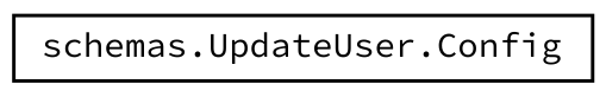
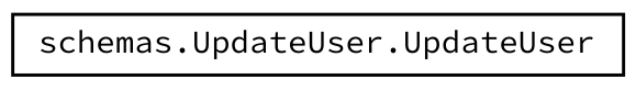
  digraph {
    rankdir=LR
    fontname="Source Code Pro"
-   n1 [color=black fillcolor=white fontname="Source Code Pro" fontsize=10 height=0.2 label="schemas.UpdateUser.Config" shape=record style=filled width=0.4]
+   n1 [color=black fillcolor=white fontname="Source Code Pro" fontsize=10 height=0.2 label="schemas.UpdateUser.UpdateUser" shape=record style=filled width=0.4]
  }
